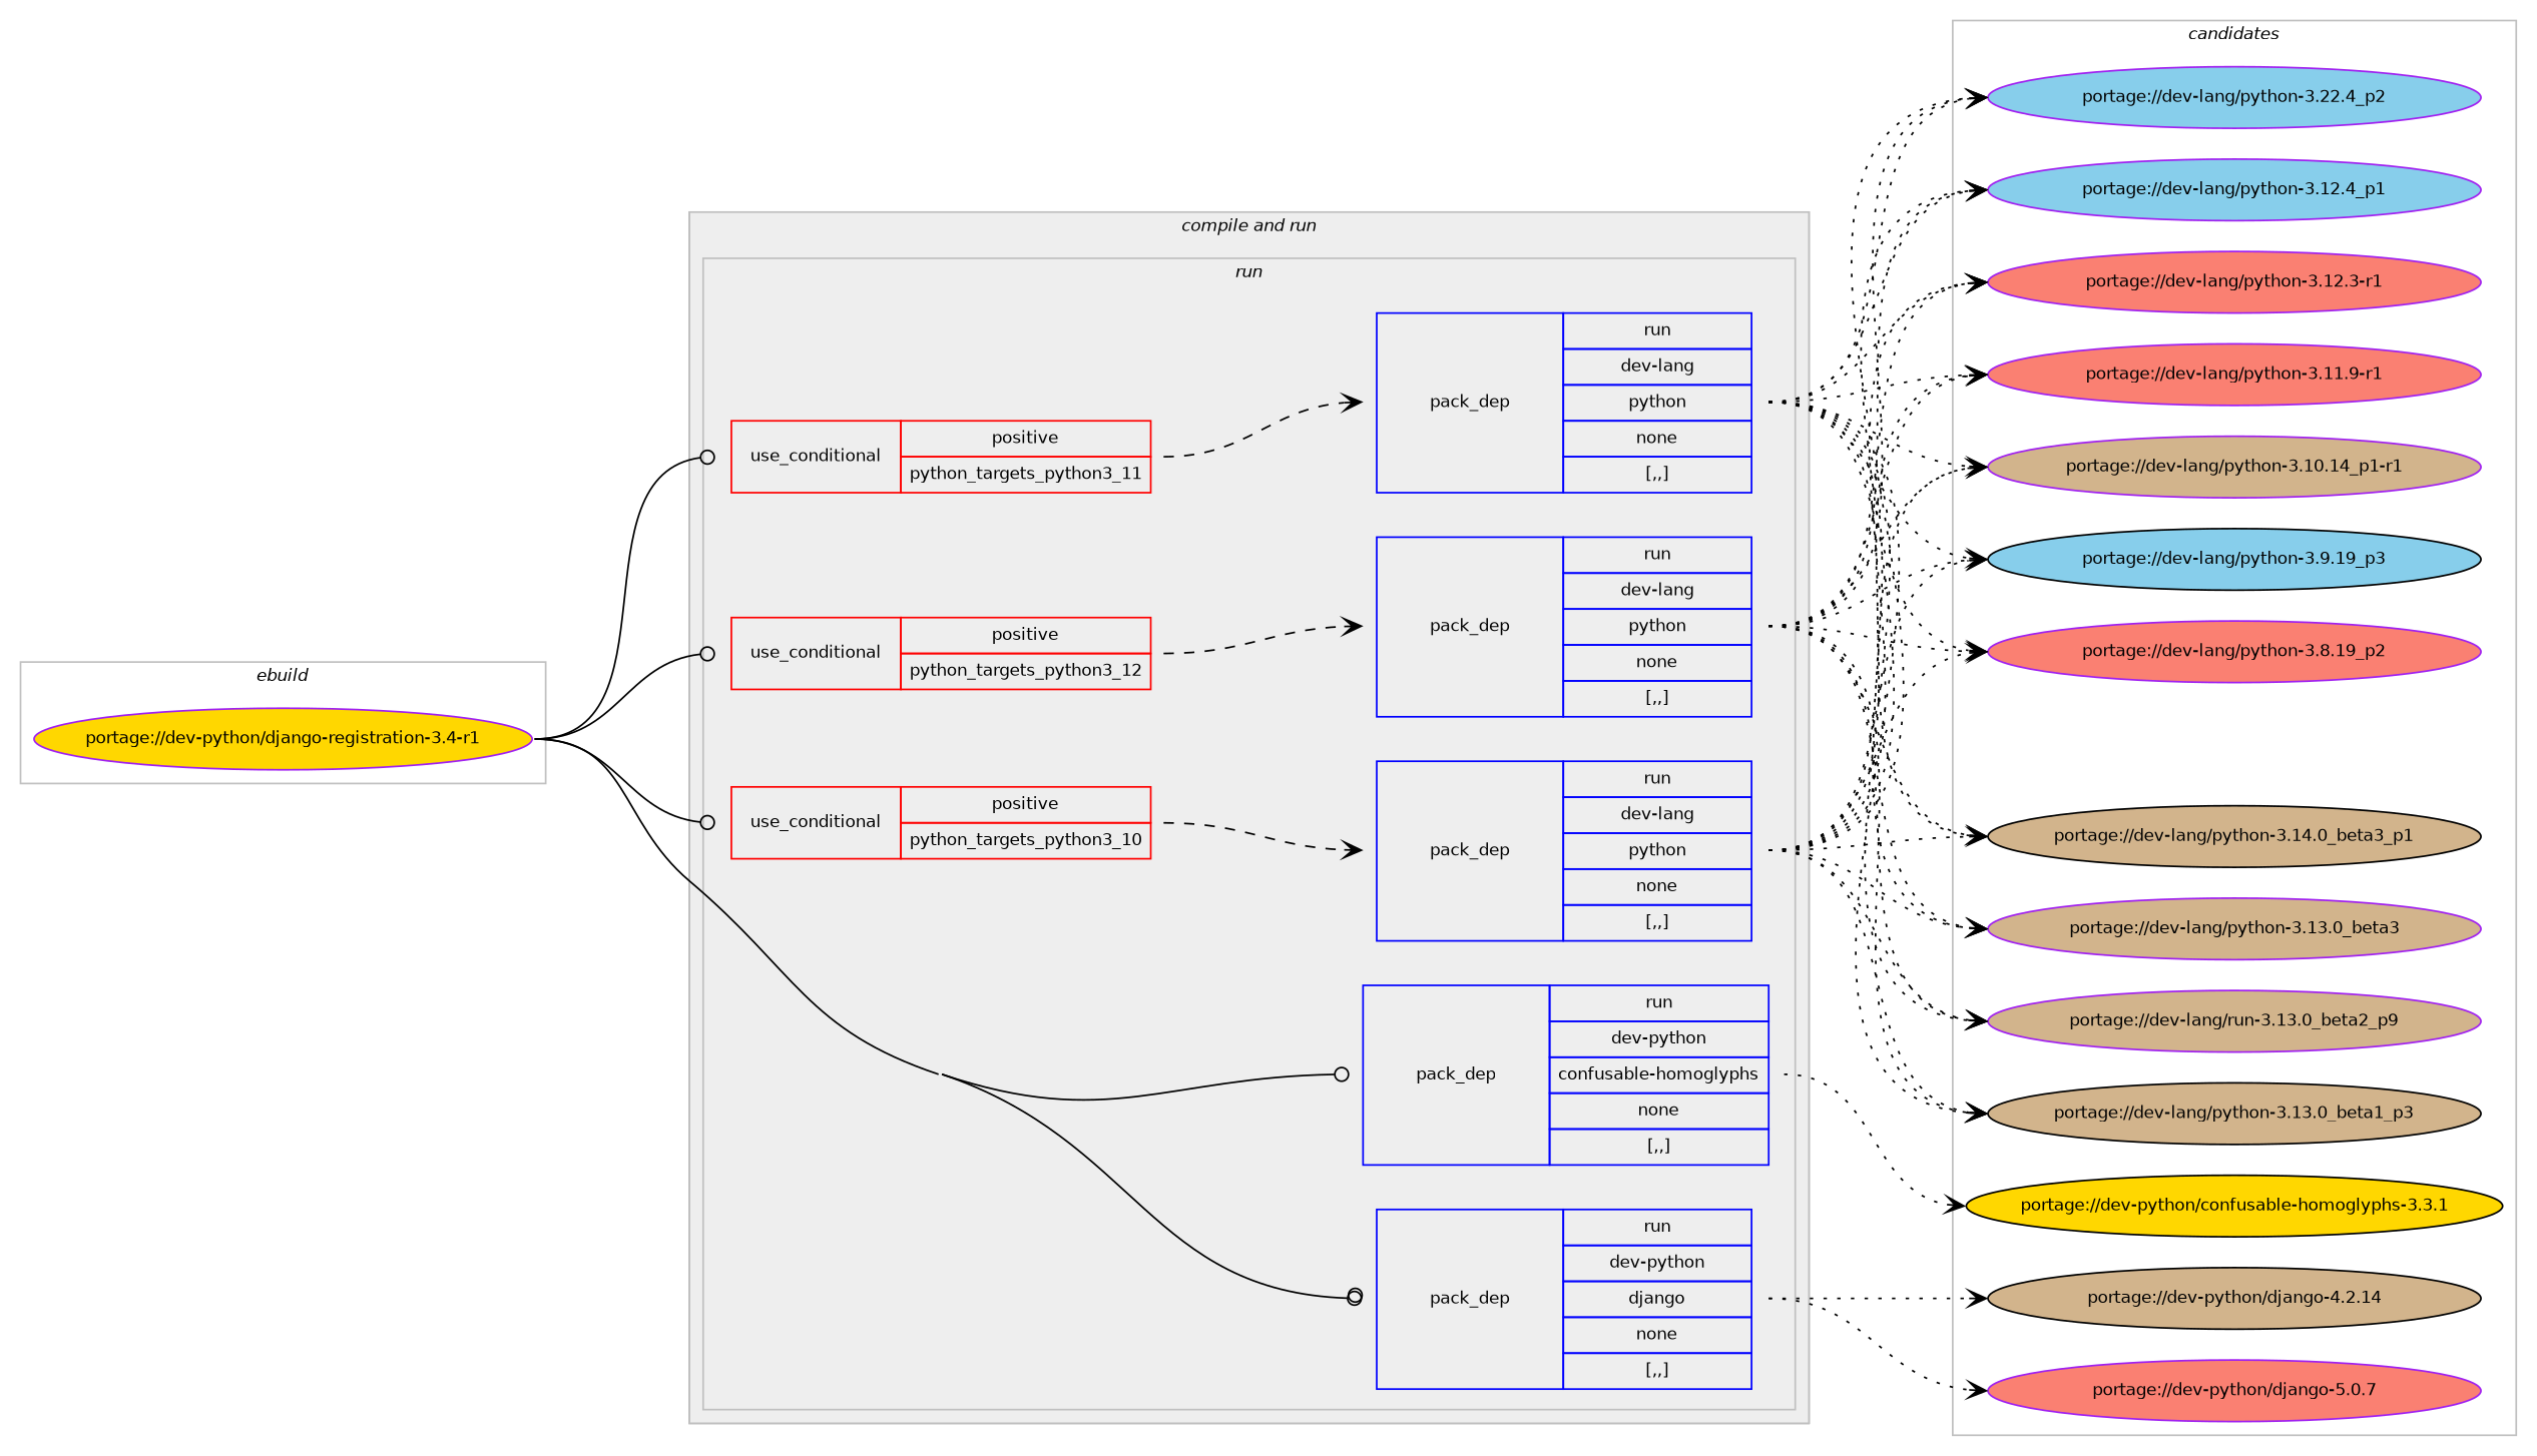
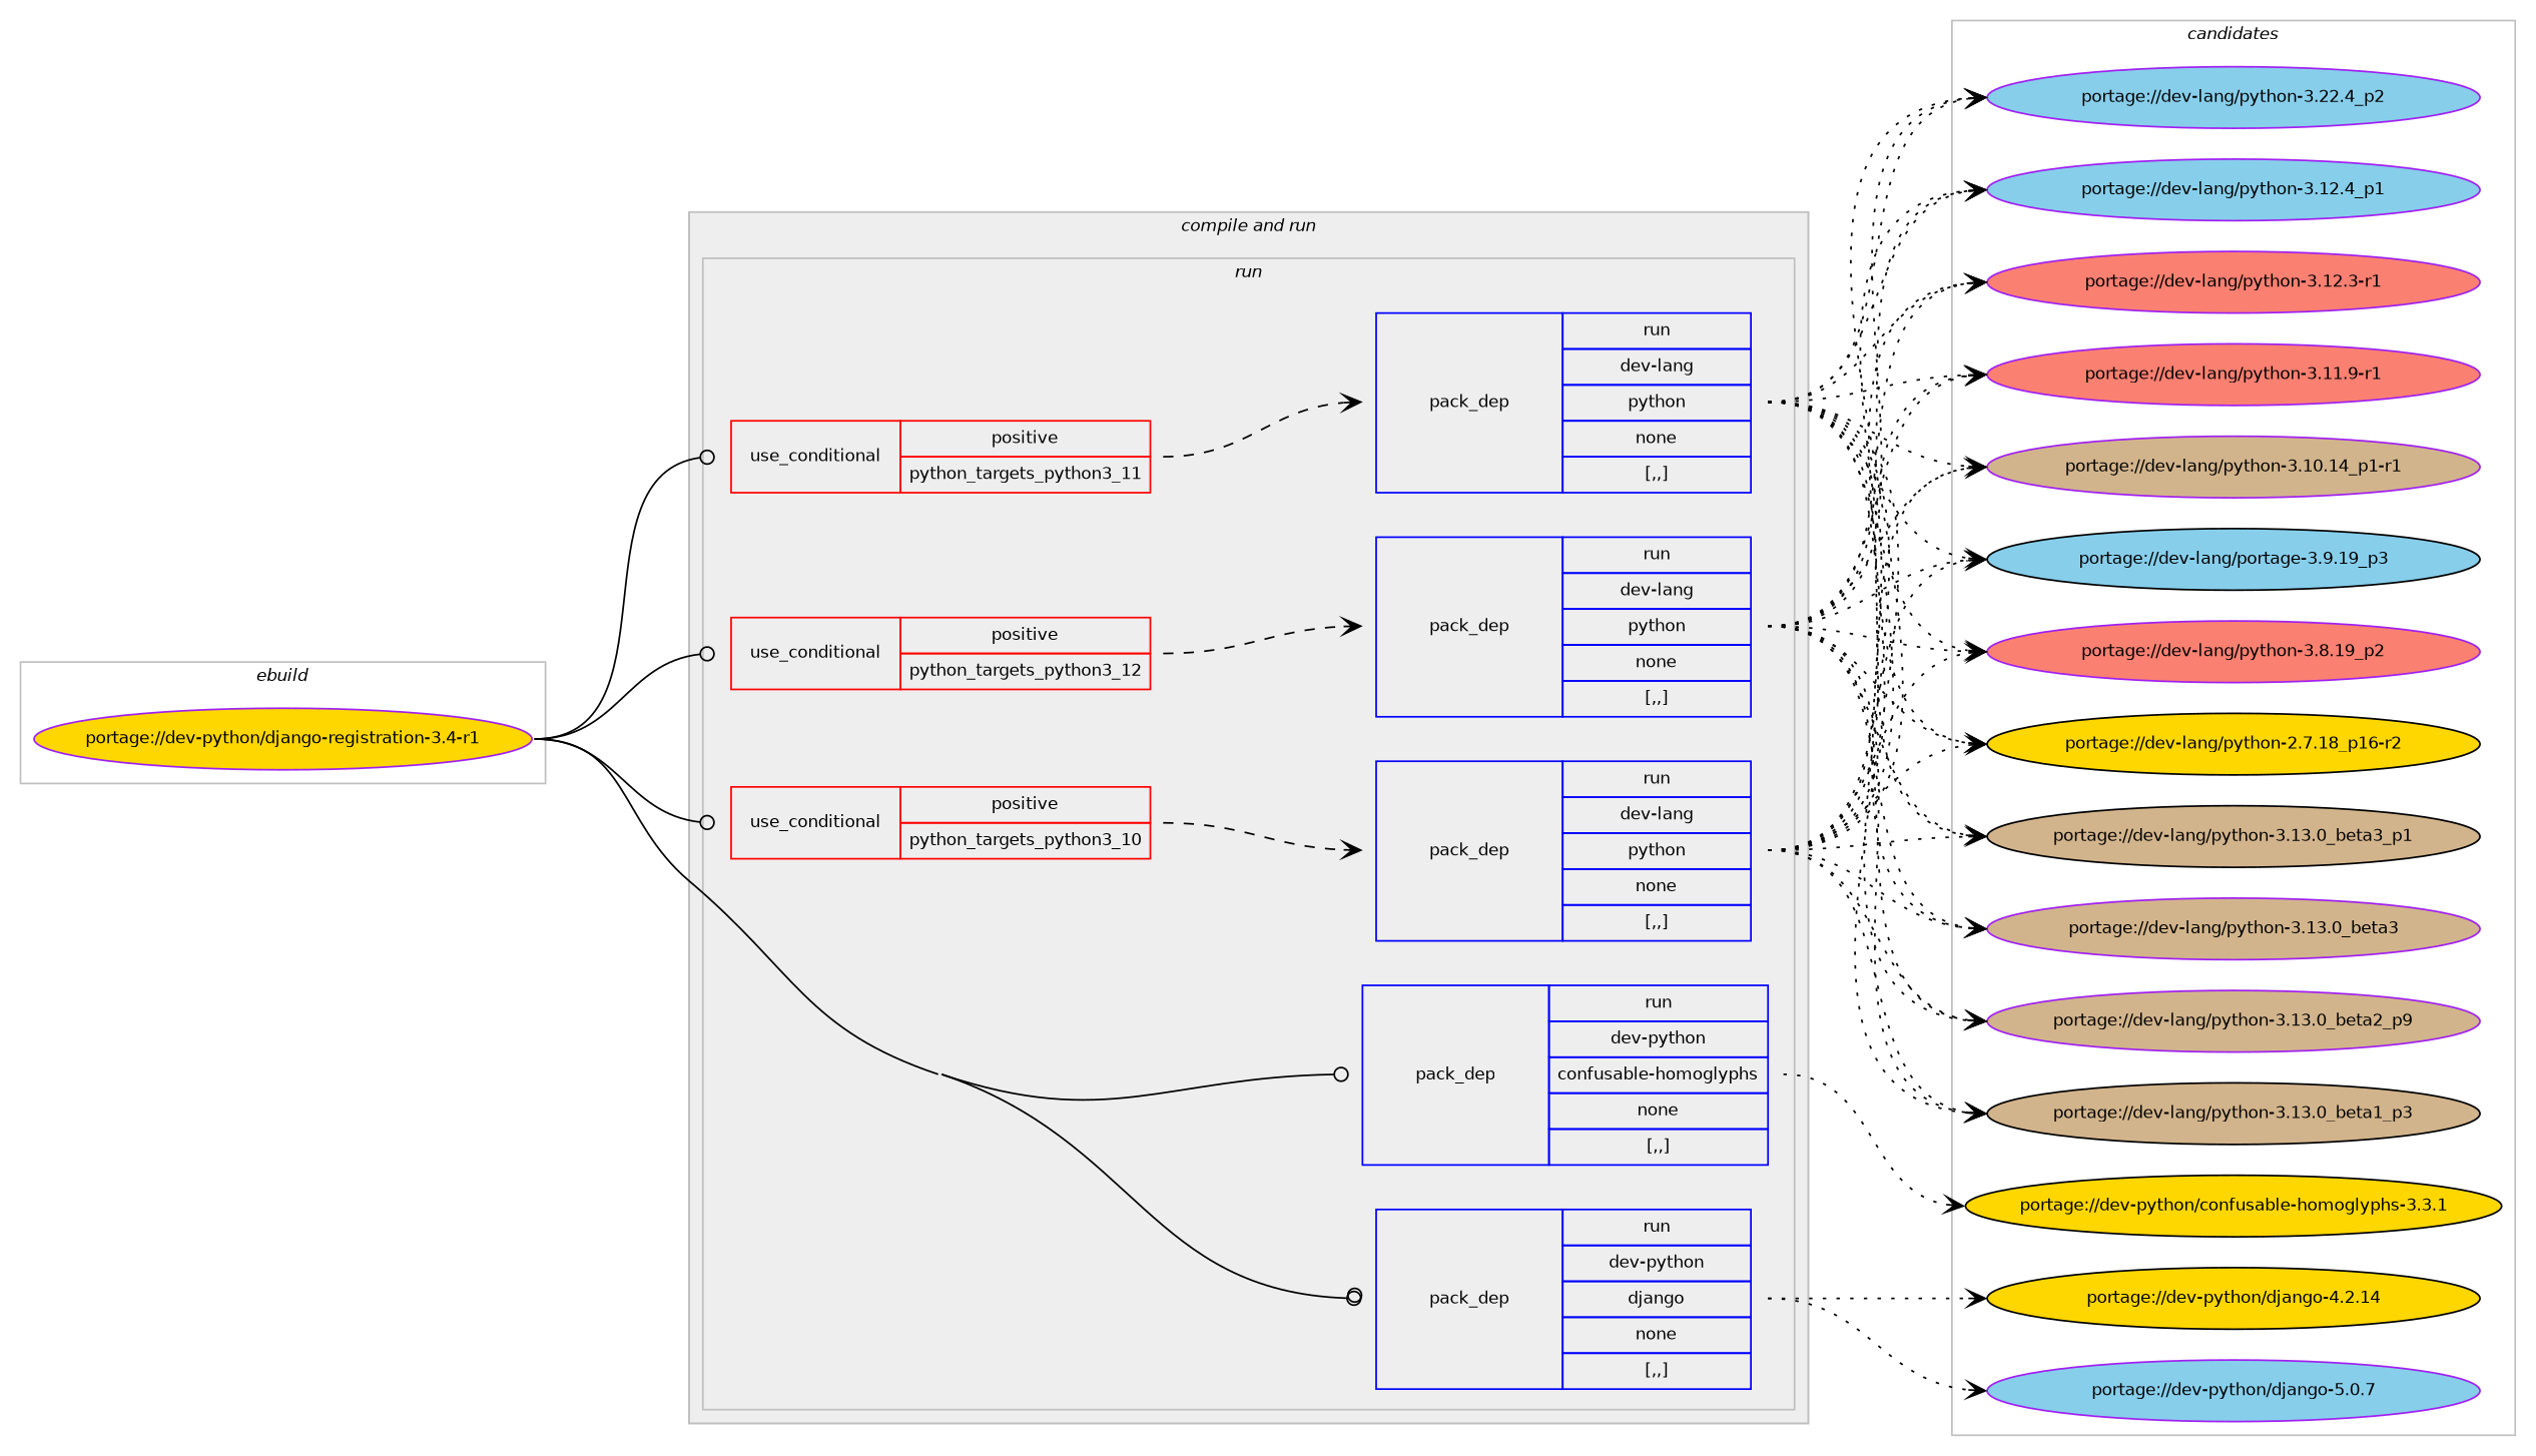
  digraph {
    compound=true
    concentrate=true
    fontname=Helvetica
    fontsize=10
    newrank=true
    rankdir=LR
    ranksep=1.5
    node [color=purple fontname=Helvetica fontsize=10 style=filled]
    edge [arrowhead=vee headport=w style=dotted tailport=e weight=100]
    n1 [fillcolor=gold label="portage://dev-python/django-registration-3.4-r1" width=4]
    n2 [color=blue label=<<TABLE BORDER="0" CELLBORDER="1" CELLSPACING="0" CELLPADDING="4" WIDTH="220"><TR><TD ROWSPAN="6" CELLPADDING="30">pack_dep</TD></TR><TR><TD WIDTH="110">run</TD></TR><TR><TD>dev-lang</TD></TR><TR><TD>python</TD></TR><TR><TD>none</TD></TR><TR><TD>[,,]</TD></TR></TABLE>> shape=none style=""]
    n3 [color=red label=<<TABLE BORDER="0" CELLBORDER="1" CELLSPACING="0" CELLPADDING="4"><TR><TD ROWSPAN="3" CELLPADDING="10">use_conditional</TD></TR><TR><TD>positive</TD></TR><TR><TD>python_targets_python3_10</TD></TR></TABLE>> shape=none style=""]
    n4 [color=blue label=<<TABLE BORDER="0" CELLBORDER="1" CELLSPACING="0" CELLPADDING="4" WIDTH="220"><TR><TD ROWSPAN="6" CELLPADDING="30">pack_dep</TD></TR><TR><TD WIDTH="110">run</TD></TR><TR><TD>dev-lang</TD></TR><TR><TD>python</TD></TR><TR><TD>none</TD></TR><TR><TD>[,,]</TD></TR></TABLE>> shape=none style=""]
    n5 [color=red label=<<TABLE BORDER="0" CELLBORDER="1" CELLSPACING="0" CELLPADDING="4"><TR><TD ROWSPAN="3" CELLPADDING="10">use_conditional</TD></TR><TR><TD>positive</TD></TR><TR><TD>python_targets_python3_11</TD></TR></TABLE>> shape=none style=""]
    n6 [color=blue label=<<TABLE BORDER="0" CELLBORDER="1" CELLSPACING="0" CELLPADDING="4" WIDTH="220"><TR><TD ROWSPAN="6" CELLPADDING="30">pack_dep</TD></TR><TR><TD WIDTH="110">run</TD></TR><TR><TD>dev-lang</TD></TR><TR><TD>python</TD></TR><TR><TD>none</TD></TR><TR><TD>[,,]</TD></TR></TABLE>> shape=none style=""]
    n7 [color=red label=<<TABLE BORDER="0" CELLBORDER="1" CELLSPACING="0" CELLPADDING="4"><TR><TD ROWSPAN="3" CELLPADDING="10">use_conditional</TD></TR><TR><TD>positive</TD></TR><TR><TD>python_targets_python3_12</TD></TR></TABLE>> shape=none style=""]
    n8 [color=blue label=<<TABLE BORDER="0" CELLBORDER="1" CELLSPACING="0" CELLPADDING="4" WIDTH="220"><TR><TD ROWSPAN="6" CELLPADDING="30">pack_dep</TD></TR><TR><TD WIDTH="110">run</TD></TR><TR><TD>dev-python</TD></TR><TR><TD>confusable-homoglyphs</TD></TR><TR><TD>none</TD></TR><TR><TD>[,,]</TD></TR></TABLE>> shape=none style=""]
    n9 [color=blue label=<<TABLE BORDER="0" CELLBORDER="1" CELLSPACING="0" CELLPADDING="4" WIDTH="220"><TR><TD ROWSPAN="6" CELLPADDING="30">pack_dep</TD></TR><TR><TD WIDTH="110">run</TD></TR><TR><TD>dev-python</TD></TR><TR><TD>django</TD></TR><TR><TD>none</TD></TR><TR><TD>[,,]</TD></TR></TABLE>> shape=none style=""]
-   n10 [color=black fillcolor=tan label="portage://dev-lang/python-3.14.0_beta3_p1" width=4]
+   n10 [color=black fillcolor=tan label="portage://dev-lang/python-3.13.0_beta3_p1" width=4]
    n11 [fillcolor=tan label="portage://dev-lang/python-3.13.0_beta3" width=4]
-   n12 [fillcolor=tan label="portage://dev-lang/run-3.13.0_beta2_p9" width=4]
+   n12 [fillcolor=tan label="portage://dev-lang/python-3.13.0_beta2_p9" width=4]
    n13 [color=black fillcolor=tan label="portage://dev-lang/python-3.13.0_beta1_p3" width=4]
    n14 [fillcolor=skyblue label="portage://dev-lang/python-3.22.4_p2" width=4]
    n15 [fillcolor=skyblue label="portage://dev-lang/python-3.12.4_p1" width=4]
    n16 [fillcolor=salmon label="portage://dev-lang/python-3.12.3-r1" width=4]
    n17 [fillcolor=salmon label="portage://dev-lang/python-3.11.9-r1" width=4]
    n18 [fillcolor=tan label="portage://dev-lang/python-3.10.14_p1-r1" width=4]
-   n19 [color=black fillcolor=skyblue label="portage://dev-lang/python-3.9.19_p3" width=4]
+   n19 [color=black fillcolor=skyblue label="portage://dev-lang/portage-3.9.19_p3" width=4]
    n20 [fillcolor=salmon label="portage://dev-lang/python-3.8.19_p2" width=4]
+   n21 [color=black fillcolor=gold label="portage://dev-lang/python-2.7.18_p16-r2" width=4]
    n22 [color=black fillcolor=gold label="portage://dev-python/confusable-homoglyphs-3.3.1" width=4]
-   n23 [fillcolor=salmon label="portage://dev-python/django-5.0.7" width=4]
-   n24 [color=black fillcolor=tan label="portage://dev-python/django-4.2.14" width=4]
+   n23 [fillcolor=skyblue label="portage://dev-python/django-5.0.7" width=4]
+   n24 [color=black fillcolor=gold label="portage://dev-python/django-4.2.14" width=4]
    subgraph cluster_1 {
      color=gray
      label=<<i>ebuild</i>>
      rank=same
      n1
    }
    subgraph cluster_2 {
      color=gray
      label=<<i>dependencies</i>>
      subgraph cluster_3 {
        color=gray
        fillcolor="#eeeeee"
        label=<<i>compile</i>>
        style=filled
      }
      subgraph cluster_4 {
        color=gray
        fillcolor="#eeeeee"
        label=<<i>compile and run</i>>
        style=filled
      }
      subgraph cluster_5 {
        color=gray
        fillcolor="#eeeeee"
        label=<<i>run</i>>
        style=filled
        subgraph sub_6 {
          color=gray
          fillcolor="#eeeeee"
          label=<<i>run</i>>
          style=filled
          n3
          subgraph sub_7 {
            color=gray
            fillcolor="#eeeeee"
            label=<<i>run</i>>
            style=filled
            n2
          }
        }
        subgraph sub_8 {
          color=gray
          fillcolor="#eeeeee"
          label=<<i>run</i>>
          style=filled
          n5
          subgraph sub_9 {
            color=gray
            fillcolor="#eeeeee"
            label=<<i>run</i>>
            style=filled
            n4
          }
        }
        subgraph sub_10 {
          color=gray
          fillcolor="#eeeeee"
          label=<<i>run</i>>
          style=filled
          n7
          subgraph sub_11 {
            color=gray
            fillcolor="#eeeeee"
            label=<<i>run</i>>
            style=filled
            n6
          }
        }
        subgraph sub_12 {
          color=gray
          fillcolor="#eeeeee"
          label=<<i>run</i>>
          style=filled
          n8
        }
        subgraph sub_13 {
          color=gray
          fillcolor="#eeeeee"
          label=<<i>run</i>>
          style=filled
          n9
        }
      }
    }
    subgraph cluster_14 {
      color=gray
      label=<<i>candidates</i>>
      rank=same
      subgraph sub_15 {
        color=black
        label=<<i>candidates</i>>
        nodesep=1
        rank=same
        n10
        n11
        n12
        n13
        n14
        n15
        n16
        n17
        n18
        n19
        n20
+       n21
      }
      subgraph sub_16 {
        color=black
        label=<<i>candidates</i>>
        nodesep=1
        rank=same
        n10
        n11
        n12
        n13
        n14
        n15
        n16
        n17
        n18
        n19
        n20
+       n21
      }
      subgraph sub_17 {
        color=black
        label=<<i>candidates</i>>
        nodesep=1
        rank=same
        n10
        n11
        n12
        n13
        n14
        n15
        n16
        n17
        n18
        n19
        n20
+       n21
      }
      subgraph sub_18 {
        color=black
        label=<<i>candidates</i>>
        nodesep=1
        rank=same
        n22
      }
      subgraph sub_19 {
        color=black
        label=<<i>candidates</i>>
        nodesep=1
        rank=same
        n23
        n24
      }
    }
    n1 -> n3 [arrowhead=odot style=solid weight=20]
    n1 -> n5 [arrowhead=odot style=solid weight=20]
    n1 -> n7 [arrowhead=odot style=solid weight=20]
    n1 -> n8 [arrowhead=odot style=solid weight=20]
    n1 -> n9 [arrowhead=odot style=solid weight=20]
    n2 -> n10
    n2 -> n11
    n2 -> n12
    n2 -> n13
    n2 -> n14
    n2 -> n15
    n2 -> n16
    n2 -> n17
    n2 -> n18
    n2 -> n19
    n2 -> n20
+   n2 -> n21
    n3 -> n2 [style=dashed weight=20]
    n4 -> n10
    n4 -> n11
    n4 -> n12
    n4 -> n13
    n4 -> n14
    n4 -> n15
    n4 -> n16
    n4 -> n17
    n4 -> n18
    n4 -> n19
    n4 -> n20
+   n4 -> n21
    n5 -> n4 [style=dashed weight=20]
    n6 -> n10
    n6 -> n11
    n6 -> n12
    n6 -> n13
    n6 -> n14
    n6 -> n15
    n6 -> n16
    n6 -> n17
    n6 -> n18
    n6 -> n19
    n6 -> n20
+   n6 -> n21
    n7 -> n6 [style=dashed weight=20]
    n8 -> n22
    n9 -> n23
    n9 -> n24
  }
